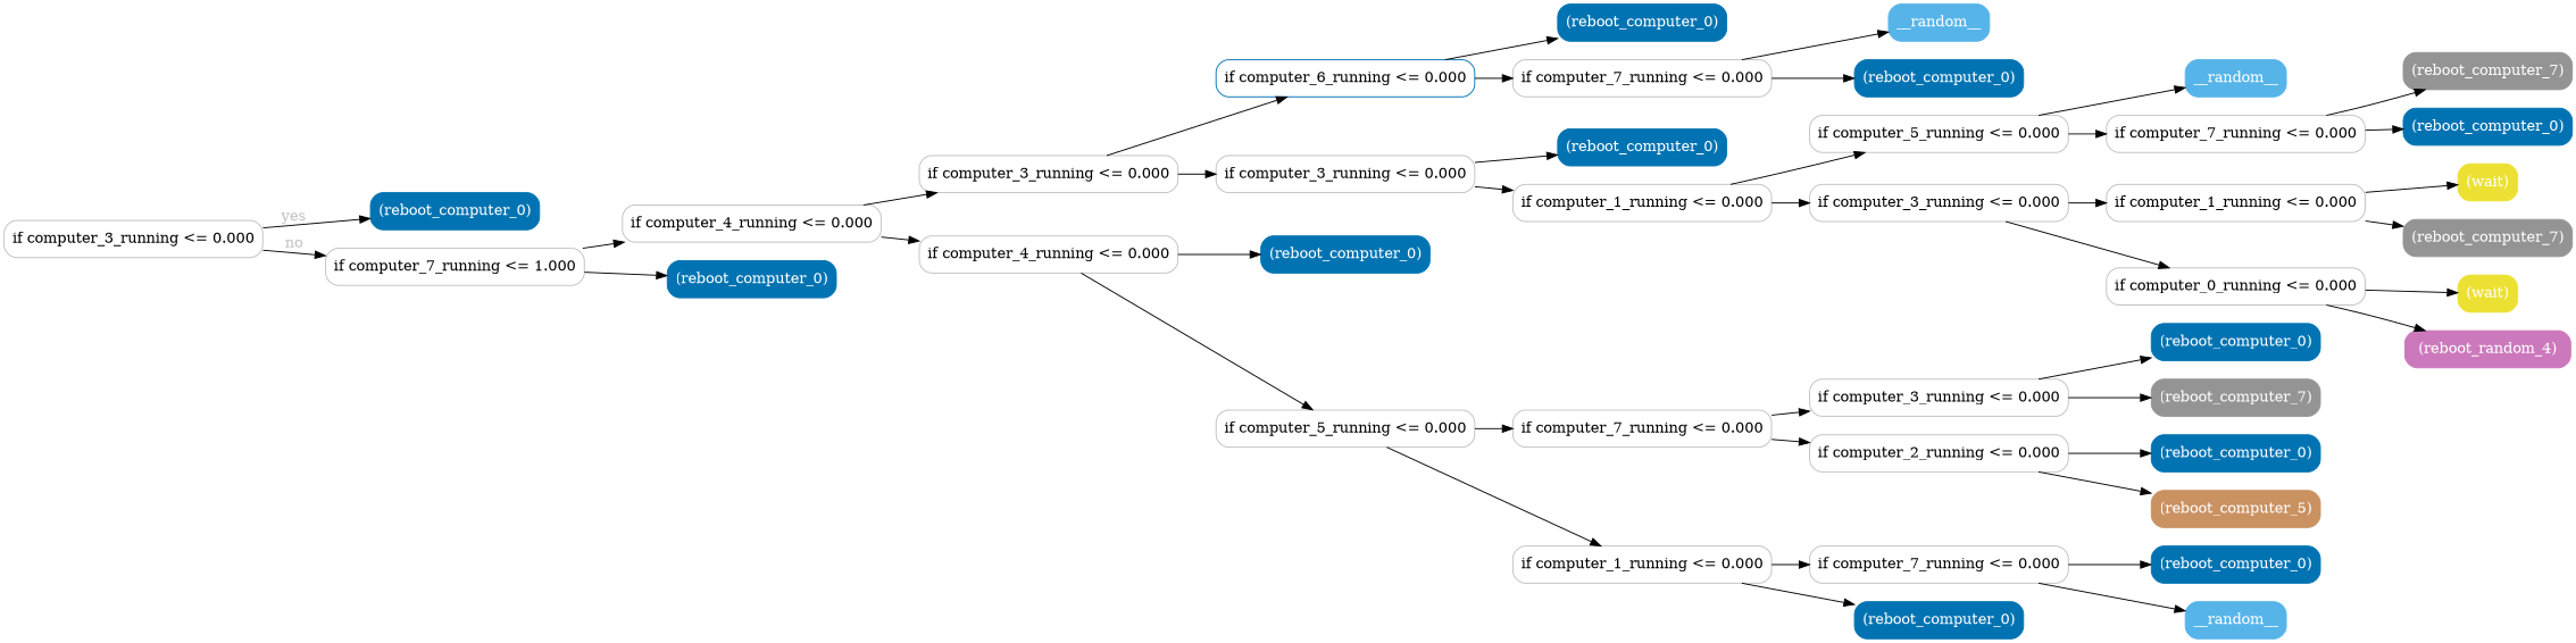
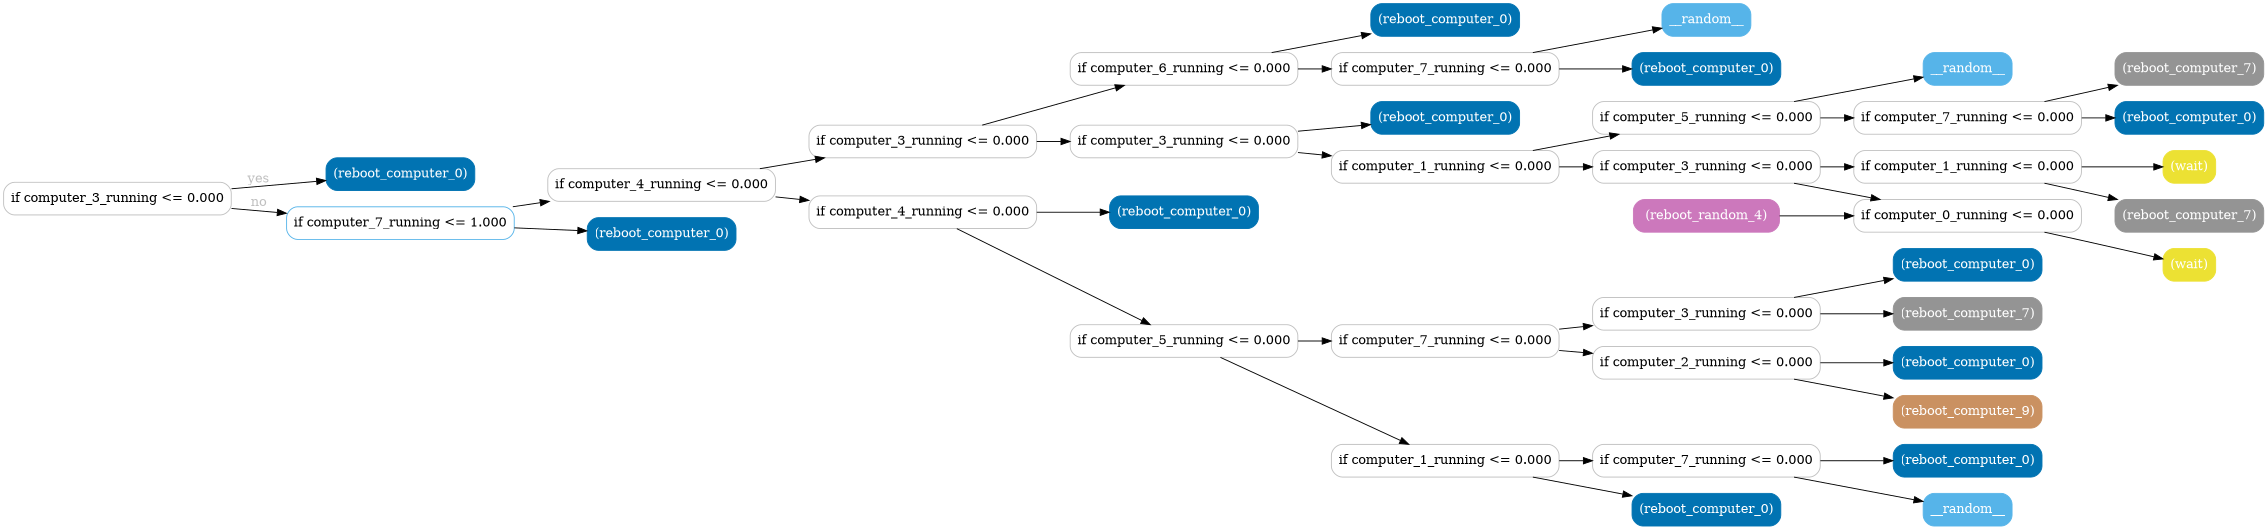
  digraph {
    fontname="DejaVu Serif"
    rankdir=LR
    node [color=gray fillcolor=white fontname="DejaVu Serif" shape=box style="filled, rounded" fontcolor=white]
    edge [fontcolor=gray fontname="DejaVu Serif"]
    n1 [height=0.5 label="if computer_3_running <= 0.000" width=3.4444 fontcolor=""]
    n2 [color="#0173b2" fillcolor="#0173b2" height=0.5 label="(reboot_computer_0)" width=2.2361]
-   n3 [height=0.5 label="if computer_7_running <= 1.000" width=3.4444 fontcolor=""]
+   n3 [color="#56b4e9" height=0.5 label="if computer_7_running <= 1.000" width=3.4444 fontcolor=""]
    n4 [height=0.5 label="if computer_4_running <= 0.000" width=3.4444 fontcolor=""]
    n5 [color="#0173b2" fillcolor="#0173b2" height=0.5 label="(reboot_computer_0)" width=2.2361]
    n6 [height=0.5 label="if computer_3_running <= 0.000" width=3.4444 fontcolor=""]
    n7 [height=0.5 label="if computer_4_running <= 0.000" width=3.4444 fontcolor=""]
-   n8 [color="#0173b2" height=0.5 label="if computer_6_running <= 0.000" width=3.4444 fontcolor=""]
+   n8 [height=0.5 label="if computer_6_running <= 0.000" width=3.4444 fontcolor=""]
    n9 [height=0.5 label="if computer_3_running <= 0.000" width=3.4444 fontcolor=""]
    n10 [color="#0173b2" fillcolor="#0173b2" height=0.5 label="(reboot_computer_0)" width=2.2361]
    n11 [height=0.5 label="if computer_5_running <= 0.000" width=3.4444 fontcolor=""]
    n12 [color="#0173b2" fillcolor="#0173b2" height=0.5 label="(reboot_computer_0)" width=2.2361]
    n13 [height=0.5 label="if computer_7_running <= 0.000" width=3.4444 fontcolor=""]
    n14 [color="#0173b2" fillcolor="#0173b2" height=0.5 label="(reboot_computer_0)" width=2.2361]
    n15 [height=0.5 label="if computer_1_running <= 0.000" width=3.4444 fontcolor=""]
    n16 [height=0.5 label="if computer_7_running <= 0.000" width=3.4444 fontcolor=""]
    n17 [height=0.5 label="if computer_1_running <= 0.000" width=3.4444 fontcolor=""]
    n18 [color="#56b4e9" fillcolor="#56b4e9" height=0.5 label=__random__ width=1.3611]
    n19 [color="#0173b2" fillcolor="#0173b2" height=0.5 label="(reboot_computer_0)" width=2.2361]
    n20 [height=0.5 label="if computer_5_running <= 0.000" width=3.4444 fontcolor=""]
    n21 [height=0.5 label="if computer_3_running <= 0.000" width=3.4444 fontcolor=""]
    n22 [color="#56b4e9" fillcolor="#56b4e9" height=0.5 label=__random__ width=1.3611]
    n23 [height=0.5 label="if computer_7_running <= 0.000" width=3.4444 fontcolor=""]
    n24 [height=0.5 label="if computer_1_running <= 0.000" width=3.4444 fontcolor=""]
    n25 [height=0.5 label="if computer_0_running <= 0.000" width=3.4444 fontcolor=""]
    n26 [color="#949494" fillcolor="#949494" height=0.5 label="(reboot_computer_7)" width=2.2361]
    n27 [color="#0173b2" fillcolor="#0173b2" height=0.5 label="(reboot_computer_0)" width=2.2361]
    n28 [color="#ece133" fillcolor="#ece133" height=0.5 label="(wait)" width=0.77778]
    n29 [color="#949494" fillcolor="#949494" height=0.5 label="(reboot_computer_7)" width=2.2361]
    n30 [color="#ece133" fillcolor="#ece133" height=0.5 label="(wait)" width=0.77778]
    n31 [color="#cc78bc" fillcolor="#cc78bc" height=0.5 label="(reboot_random_4)" width=2.2361]
    n32 [height=0.5 label="if computer_3_running <= 0.000" width=3.4444 fontcolor=""]
    n33 [height=0.5 label="if computer_2_running <= 0.000" width=3.4444 fontcolor=""]
    n34 [height=0.5 label="if computer_7_running <= 0.000" width=3.4444 fontcolor=""]
    n35 [color="#0173b2" fillcolor="#0173b2" height=0.5 label="(reboot_computer_0)" width=2.2361]
    n36 [color="#0173b2" fillcolor="#0173b2" height=0.5 label="(reboot_computer_0)" width=2.2361]
    n37 [color="#949494" fillcolor="#949494" height=0.5 label="(reboot_computer_7)" width=2.2361]
    n38 [color="#0173b2" fillcolor="#0173b2" height=0.5 label="(reboot_computer_0)" width=2.2361]
-   n39 [color="#ca9161" fillcolor="#ca9161" height=0.5 label="(reboot_computer_5)" width=2.2361]
+   n39 [color="#ca9161" fillcolor="#ca9161" height=0.5 label="(reboot_computer_9)" width=2.2361]
    n40 [color="#0173b2" fillcolor="#0173b2" height=0.5 label="(reboot_computer_0)" width=2.2361]
    n41 [color="#56b4e9" fillcolor="#56b4e9" height=0.5 label=__random__ width=1.3611]
    n1 -> n2 [label=yes]
    n1 -> n3 [label=no]
    n3 -> n4
    n3 -> n5
    n4 -> n6
    n4 -> n7
    n6 -> n8
    n6 -> n9
    n7 -> n10
    n7 -> n11
    n8 -> n12
    n8 -> n13
    n9 -> n14
    n9 -> n15
    n11 -> n16
    n11 -> n17
    n13 -> n18
    n13 -> n19
    n15 -> n20
    n15 -> n21
    n16 -> n32
    n16 -> n33
    n17 -> n34
    n17 -> n35
    n20 -> n22
    n20 -> n23
    n21 -> n24
    n21 -> n25
    n23 -> n26
    n23 -> n27
    n24 -> n28
    n24 -> n29
    n25 -> n30
-   n25 -> n31
+   n31 -> n25
    n32 -> n36
    n32 -> n37
    n33 -> n38
    n33 -> n39
    n34 -> n40
    n34 -> n41
  }
